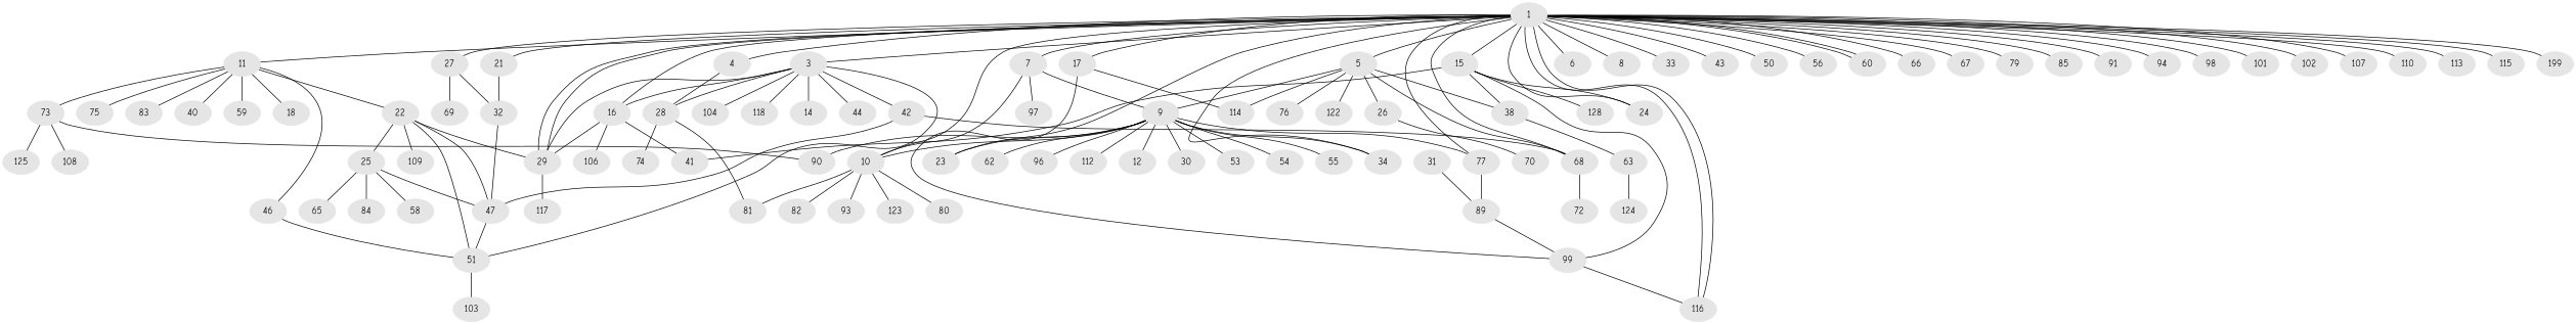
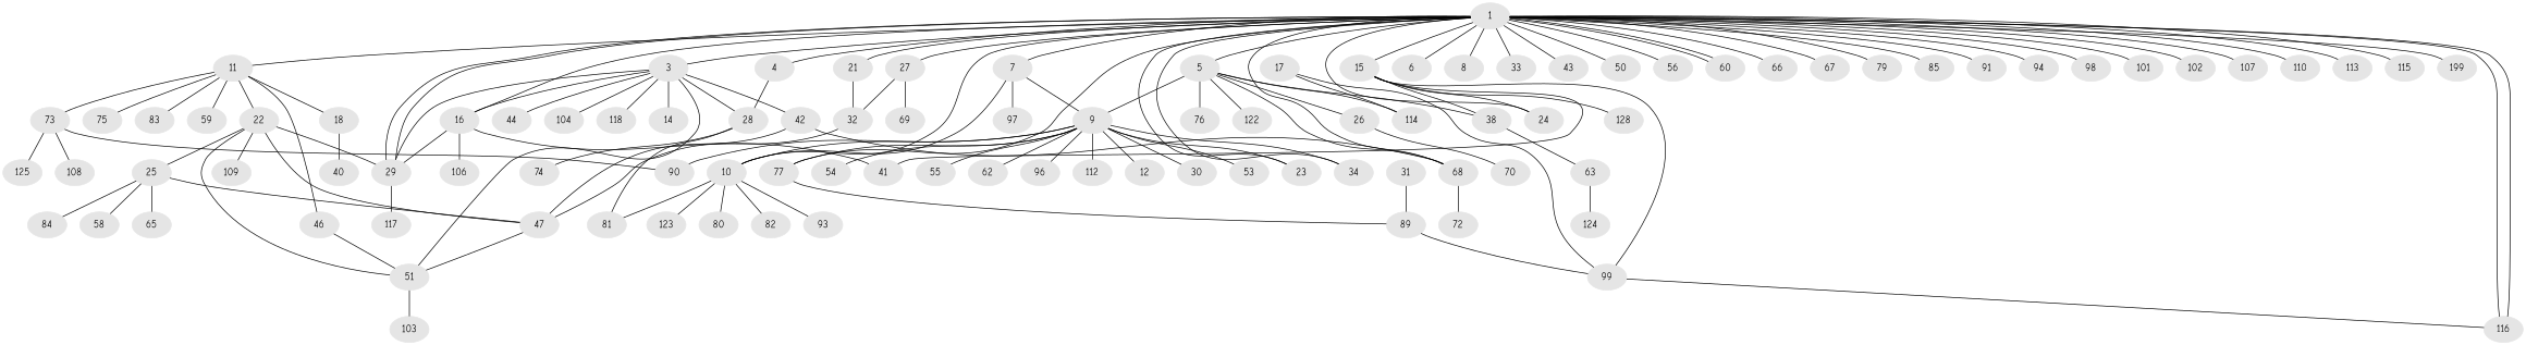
  graph {
    fontname="Comic Neue"
    node [color=gray90 fontname="Comic Neue" style=filled]
    edge [fontname="Comic Neue"]
    1 [super="+2"]
    3 [super="+121"]
    4 [super="+105"]
    5 [super="+111"]
    6
    7 [super="+13"]
    8
    10 [super="+92"]
    11 [super="+49"]
    15 [super="+19"]
    16 [super="+39"]
    17 [super="+36"]
    21
    23
    24
    27 [super="+57"]
    29 [super="+126"]
    33 [super="+61"]
    34 [super="+130"]
    43
    50 [super="+52"]
    56
    60
    66
    67
    68
    77
    79
    85
    91
    94
    98
    101
    102
    107
    110
    113
    115
    116
    n40 [label=199]
    14
    28 [super="+35"]
    42
    44
    51 [super="+100"]
    104
    118
    9 [super="+20"]
    26 [super="+64"]
    38 [super="+95"]
    76
    114
    122
    97
    80
    81
    82
    93
    123
    18
    22 [super="+45"]
    40
    46 [super="+71"]
    59
    73 [super="+86"]
    75
    83
    41
    99 [super="+127"]
    128
    106
    32 [super="+48"]
    69
    117
    72
    89 [super="+120"]
    74
    47 [super="+119"]
    103
    12
    30
    53
    54
    55
    62
    90
    96
    112
    70
    63 [super="+87"]
    25 [super="+37"]
    109
    108
    125
    31 [super="+88"]
    58
    65
    84
    124
    1 -- 3 [weight=2]
    1 -- 4
    1 -- 5 [weight=2]
    1 -- 6
    1 -- 7
    1 -- 8
    1 -- 10
    1 -- 11
    1 -- 15
    1 -- 16 [weight=2]
-   1 -- 17
    1 -- 21
    1 -- 23
    1 -- 24
    1 -- 27
    1 -- 29 [weight=2]
    1 -- 29
    1 -- 33
    1 -- 34
    1 -- 43
    1 -- 50
    1 -- 56
    1 -- 60 [weight=2]
    1 -- 60
    1 -- 66
    1 -- 67
    1 -- 68
    1 -- 77
    1 -- 79
    1 -- 85
    1 -- 91
    1 -- 94
    1 -- 98
    1 -- 101
    1 -- 102
    1 -- 107
    1 -- 110
    1 -- 113
    1 -- 115
    1 -- 116
    1 -- 116
    1 -- n40
    3 -- 16
    3 -- 29
    3 -- 14
    3 -- 28
    3 -- 42
    3 -- 44
    3 -- 51
    3 -- 104
    3 -- 118
    4 -- 28
    5 -- 68
    5 -- 9
    5 -- 26
    5 -- 38
    5 -- 76
    5 -- 114
    5 -- 122
    7 -- 10
    7 -- 9
    7 -- 97
    10 -- 80
    10 -- 81
    10 -- 82
    10 -- 93
    10 -- 123
    11 -- 18
    11 -- 22
-   11 -- 40
+   18 -- 40
    11 -- 46
    11 -- 59
    11 -- 73
    11 -- 75
    11 -- 83
    15 -- 24
    15 -- 38
    15 -- 41
    15 -- 99
    15 -- 128
    16 -- 29
    16 -- 41
    16 -- 106
    17 -- 114
    17 -- 99
    21 -- 32
    27 -- 32
    27 -- 69
    29 -- 117
    68 -- 72
    77 -- 89
    28 -- 81
    28 -- 74
    42 -- 68
    42 -- 47
    51 -- 103
    9 -- 10
    9 -- 23
    9 -- 34
    9 -- 77
    9 -- 12
    9 -- 30
    9 -- 53
    9 -- 54
    9 -- 55
    9 -- 62
    9 -- 90
    9 -- 96
    9 -- 112
    26 -- 70
    38 -- 63
    22 -- 29
    22 -- 51
    22 -- 47
    22 -- 25
    22 -- 109
    46 -- 51
    73 -- 90
    73 -- 108
    73 -- 125
    99 -- 116
    32 -- 47
    89 -- 99
    47 -- 51
    63 -- 124
    25 -- 47
    25 -- 58
    25 -- 65
    25 -- 84
    31 -- 89
  }
